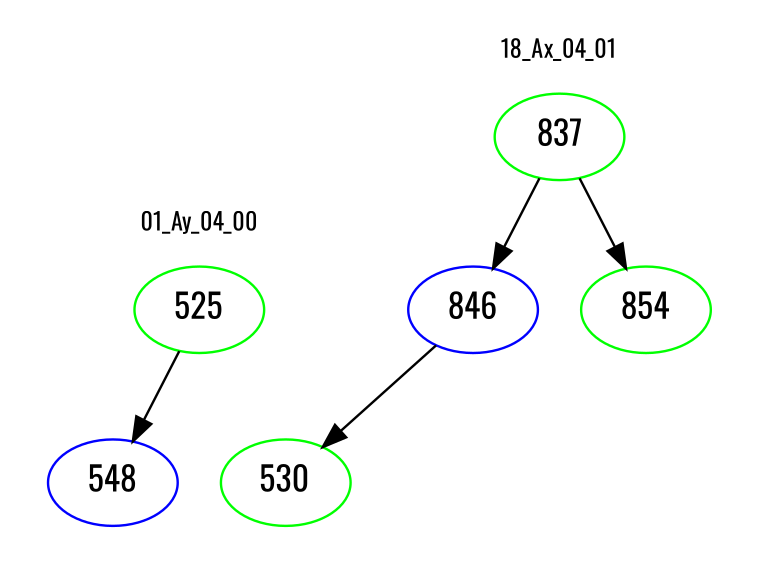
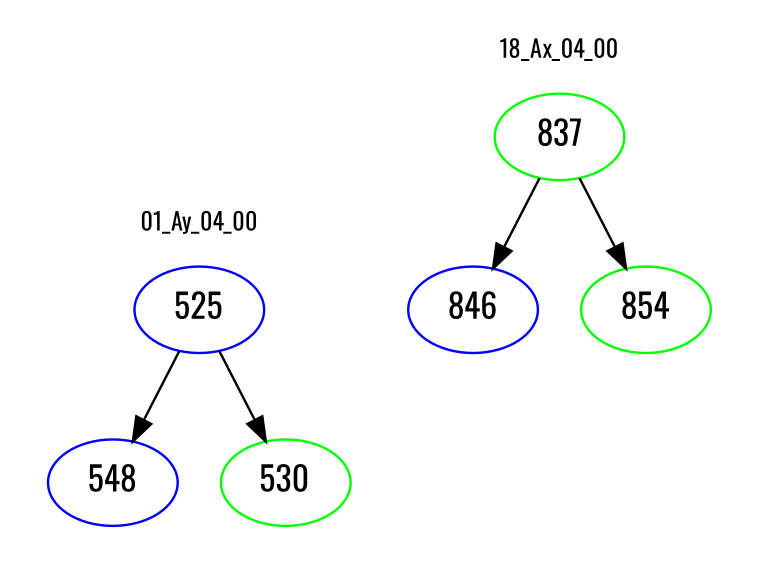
  digraph {
    fontname=Oswald
    node [color=blue fontname=Oswald]
    edge [color=black fontname=Oswald]
-   n1 [color=green label=525]
+   n1 [label=525]
    n2 [color=green label=530]
    n3 [label=548]
    n4 [color=green label=837]
    n5 [label=846]
    n6 [color=green label=854]
    subgraph cluster_1 {
      color=white
      fontsize=10
      label="01_Ay_04_00"
      n1
      n2
      n3
    }
    subgraph cluster_2 {
      color=white
      fontsize=10
-     label="18_Ax_04_01"
+     label="18_Ax_04_00"
      n4
      n5
      n6
    }
-   n5 -> n2
+   n1 -> n2
    n1 -> n3
    n4 -> n5
    n4 -> n6
  }
